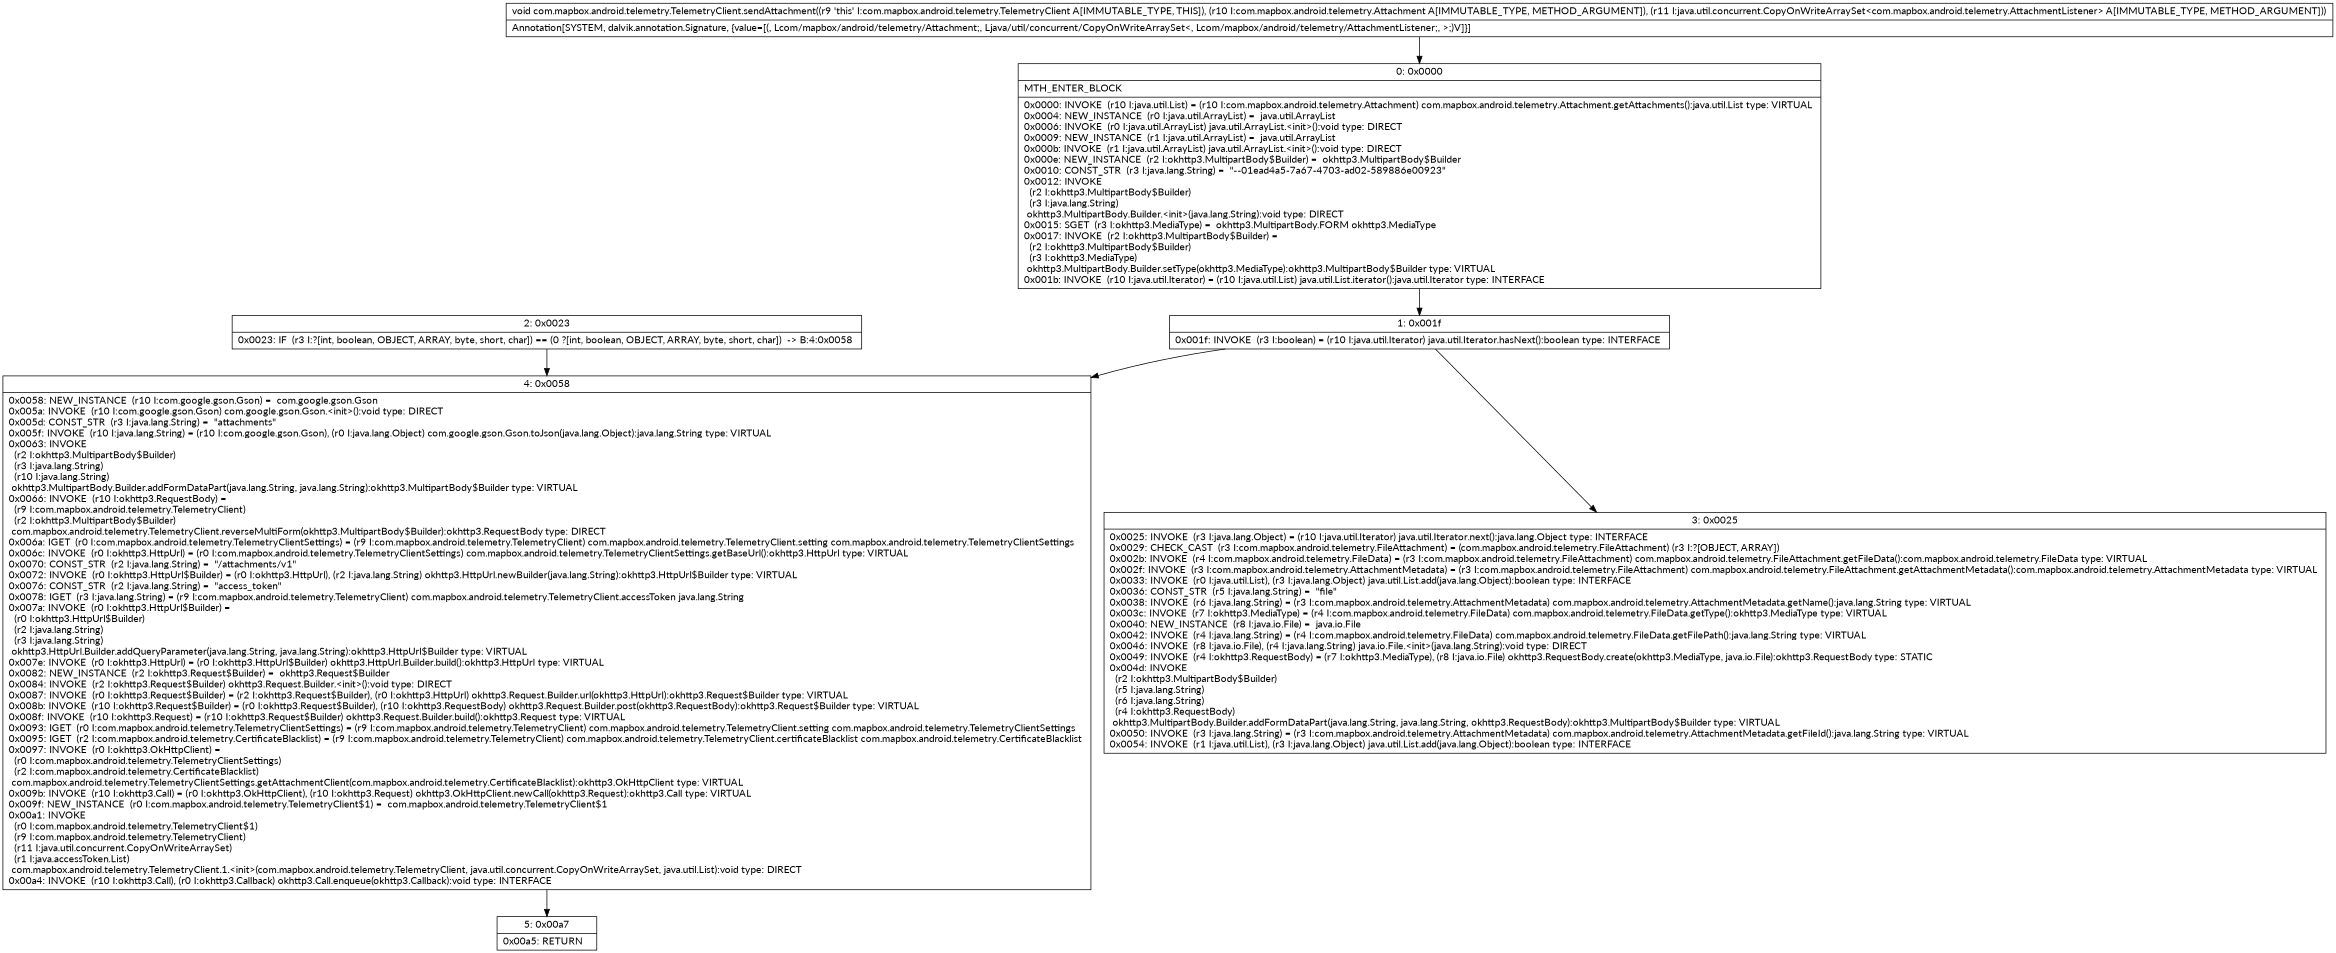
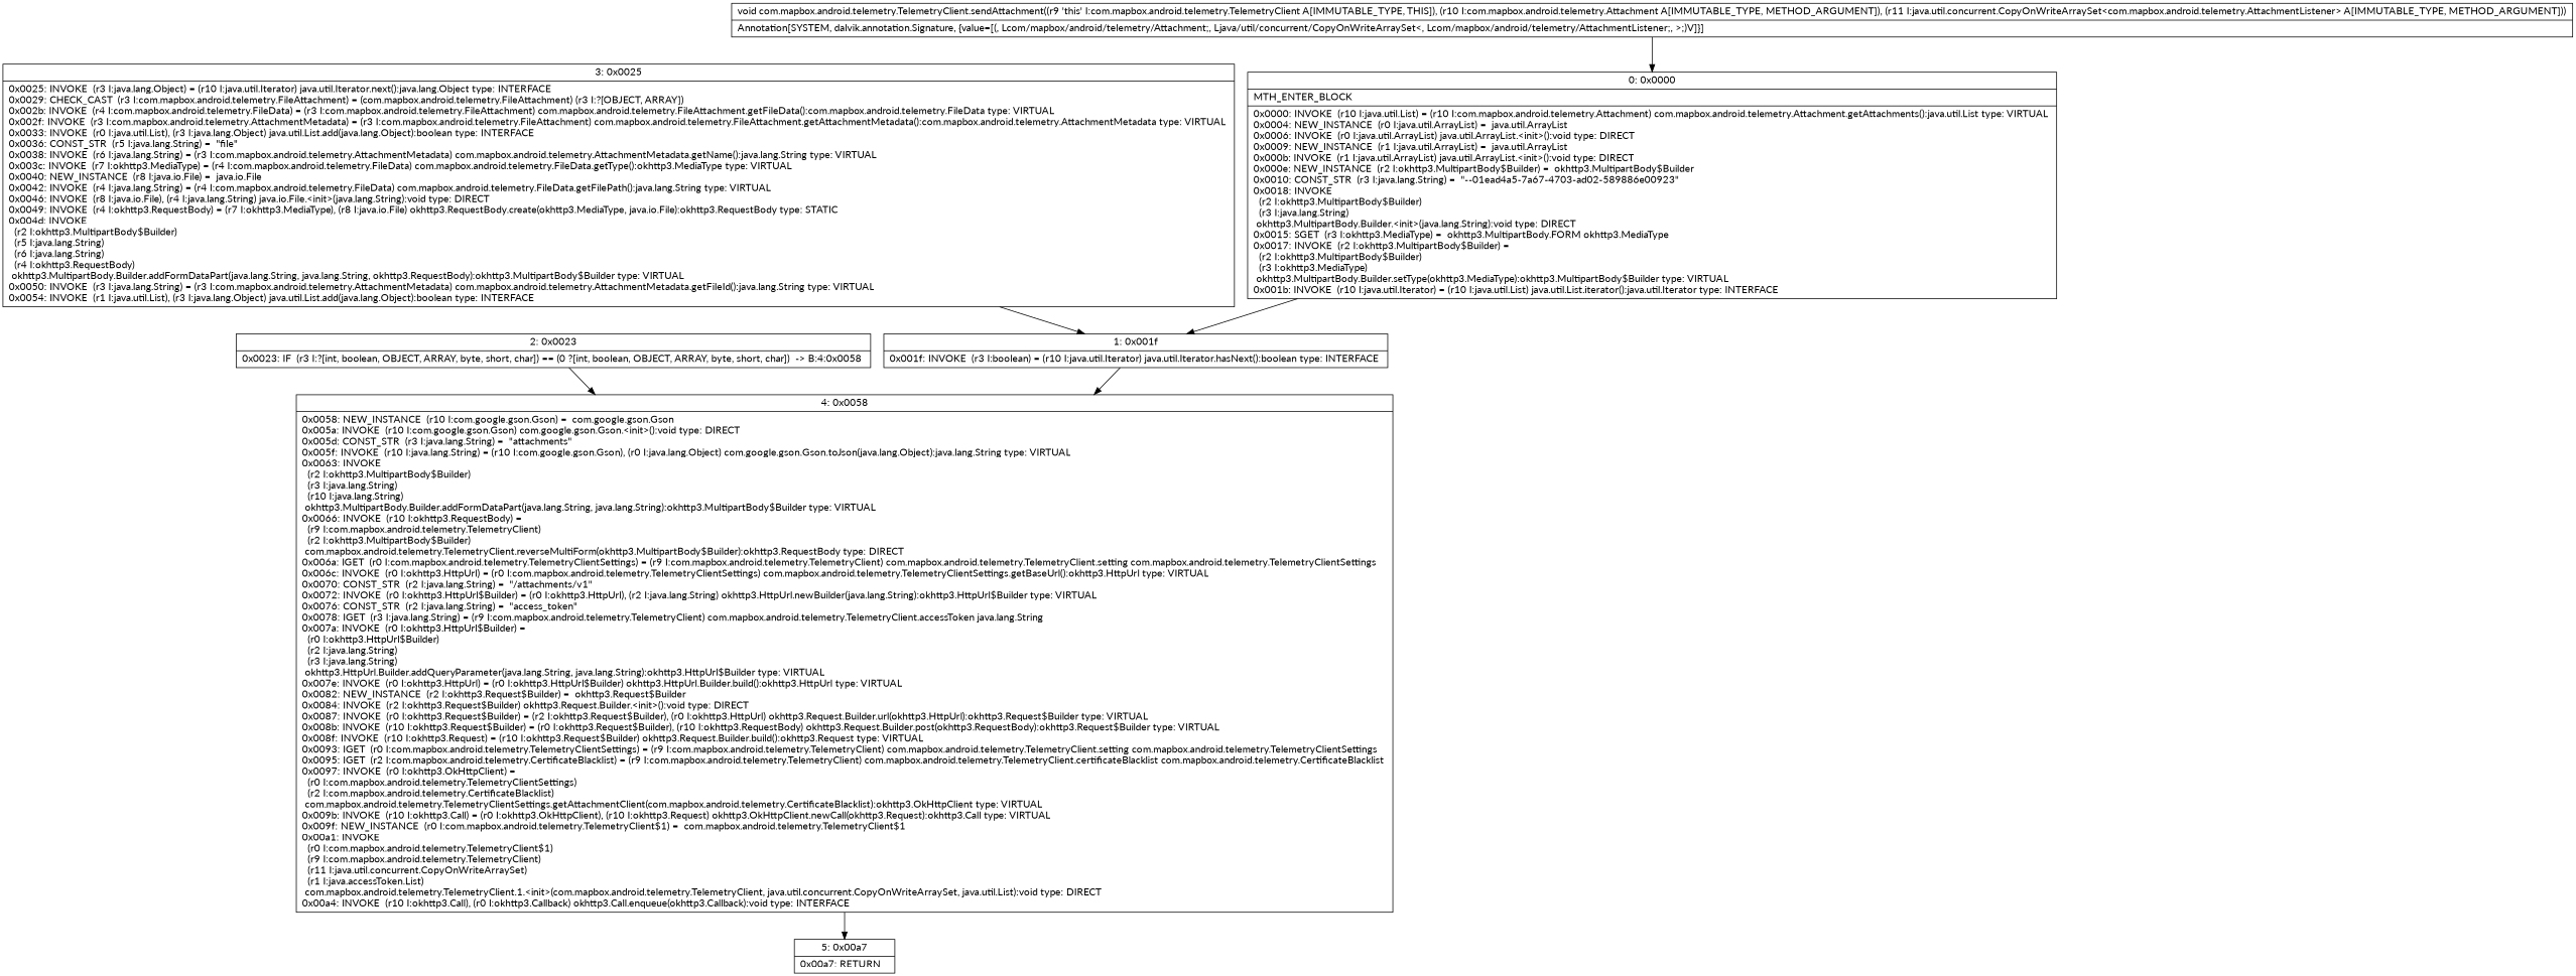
  digraph {
    fontname=Lato
    node [fontname=Lato shape=record]
    edge [fontname=Lato]
-   n1 [label="{0\:\ 0x0000|MTH_ENTER_BLOCK\l|0x0000: INVOKE  (r10 I:java.util.List) = (r10 I:com.mapbox.android.telemetry.Attachment) com.mapbox.android.telemetry.Attachment.getAttachments():java.util.List type: VIRTUAL \l0x0004: NEW_INSTANCE  (r0 I:java.util.ArrayList) =  java.util.ArrayList \l0x0006: INVOKE  (r0 I:java.util.ArrayList) java.util.ArrayList.\<init\>():void type: DIRECT \l0x0009: NEW_INSTANCE  (r1 I:java.util.ArrayList) =  java.util.ArrayList \l0x000b: INVOKE  (r1 I:java.util.ArrayList) java.util.ArrayList.\<init\>():void type: DIRECT \l0x000e: NEW_INSTANCE  (r2 I:okhttp3.MultipartBody$Builder) =  okhttp3.MultipartBody$Builder \l0x0010: CONST_STR  (r3 I:java.lang.String) =  \"\-\-01ead4a5\-7a67\-4703\-ad02\-589886e00923\" \l0x0012: INVOKE  \l  (r2 I:okhttp3.MultipartBody$Builder)\l  (r3 I:java.lang.String)\l okhttp3.MultipartBody.Builder.\<init\>(java.lang.String):void type: DIRECT \l0x0015: SGET  (r3 I:okhttp3.MediaType) =  okhttp3.MultipartBody.FORM okhttp3.MediaType \l0x0017: INVOKE  (r2 I:okhttp3.MultipartBody$Builder) = \l  (r2 I:okhttp3.MultipartBody$Builder)\l  (r3 I:okhttp3.MediaType)\l okhttp3.MultipartBody.Builder.setType(okhttp3.MediaType):okhttp3.MultipartBody$Builder type: VIRTUAL \l0x001b: INVOKE  (r10 I:java.util.Iterator) = (r10 I:java.util.List) java.util.List.iterator():java.util.Iterator type: INTERFACE \l}"]
+   n1 [label="{0\:\ 0x0000|MTH_ENTER_BLOCK\l|0x0000: INVOKE  (r10 I:java.util.List) = (r10 I:com.mapbox.android.telemetry.Attachment) com.mapbox.android.telemetry.Attachment.getAttachments():java.util.List type: VIRTUAL \l0x0004: NEW_INSTANCE  (r0 I:java.util.ArrayList) =  java.util.ArrayList \l0x0006: INVOKE  (r0 I:java.util.ArrayList) java.util.ArrayList.\<init\>():void type: DIRECT \l0x0009: NEW_INSTANCE  (r1 I:java.util.ArrayList) =  java.util.ArrayList \l0x000b: INVOKE  (r1 I:java.util.ArrayList) java.util.ArrayList.\<init\>():void type: DIRECT \l0x000e: NEW_INSTANCE  (r2 I:okhttp3.MultipartBody$Builder) =  okhttp3.MultipartBody$Builder \l0x0010: CONST_STR  (r3 I:java.lang.String) =  \"\-\-01ead4a5\-7a67\-4703\-ad02\-589886e00923\" \l0x0018: INVOKE  \l  (r2 I:okhttp3.MultipartBody$Builder)\l  (r3 I:java.lang.String)\l okhttp3.MultipartBody.Builder.\<init\>(java.lang.String):void type: DIRECT \l0x0015: SGET  (r3 I:okhttp3.MediaType) =  okhttp3.MultipartBody.FORM okhttp3.MediaType \l0x0017: INVOKE  (r2 I:okhttp3.MultipartBody$Builder) = \l  (r2 I:okhttp3.MultipartBody$Builder)\l  (r3 I:okhttp3.MediaType)\l okhttp3.MultipartBody.Builder.setType(okhttp3.MediaType):okhttp3.MultipartBody$Builder type: VIRTUAL \l0x001b: INVOKE  (r10 I:java.util.Iterator) = (r10 I:java.util.List) java.util.List.iterator():java.util.Iterator type: INTERFACE \l}"]
    n2 [label="{1\:\ 0x001f|0x001f: INVOKE  (r3 I:boolean) = (r10 I:java.util.Iterator) java.util.Iterator.hasNext():boolean type: INTERFACE \l}"]
    n3 [label="{4\:\ 0x0058|0x0058: NEW_INSTANCE  (r10 I:com.google.gson.Gson) =  com.google.gson.Gson \l0x005a: INVOKE  (r10 I:com.google.gson.Gson) com.google.gson.Gson.\<init\>():void type: DIRECT \l0x005d: CONST_STR  (r3 I:java.lang.String) =  \"attachments\" \l0x005f: INVOKE  (r10 I:java.lang.String) = (r10 I:com.google.gson.Gson), (r0 I:java.lang.Object) com.google.gson.Gson.toJson(java.lang.Object):java.lang.String type: VIRTUAL \l0x0063: INVOKE  \l  (r2 I:okhttp3.MultipartBody$Builder)\l  (r3 I:java.lang.String)\l  (r10 I:java.lang.String)\l okhttp3.MultipartBody.Builder.addFormDataPart(java.lang.String, java.lang.String):okhttp3.MultipartBody$Builder type: VIRTUAL \l0x0066: INVOKE  (r10 I:okhttp3.RequestBody) = \l  (r9 I:com.mapbox.android.telemetry.TelemetryClient)\l  (r2 I:okhttp3.MultipartBody$Builder)\l com.mapbox.android.telemetry.TelemetryClient.reverseMultiForm(okhttp3.MultipartBody$Builder):okhttp3.RequestBody type: DIRECT \l0x006a: IGET  (r0 I:com.mapbox.android.telemetry.TelemetryClientSettings) = (r9 I:com.mapbox.android.telemetry.TelemetryClient) com.mapbox.android.telemetry.TelemetryClient.setting com.mapbox.android.telemetry.TelemetryClientSettings \l0x006c: INVOKE  (r0 I:okhttp3.HttpUrl) = (r0 I:com.mapbox.android.telemetry.TelemetryClientSettings) com.mapbox.android.telemetry.TelemetryClientSettings.getBaseUrl():okhttp3.HttpUrl type: VIRTUAL \l0x0070: CONST_STR  (r2 I:java.lang.String) =  \"\/attachments\/v1\" \l0x0072: INVOKE  (r0 I:okhttp3.HttpUrl$Builder) = (r0 I:okhttp3.HttpUrl), (r2 I:java.lang.String) okhttp3.HttpUrl.newBuilder(java.lang.String):okhttp3.HttpUrl$Builder type: VIRTUAL \l0x0076: CONST_STR  (r2 I:java.lang.String) =  \"access_token\" \l0x0078: IGET  (r3 I:java.lang.String) = (r9 I:com.mapbox.android.telemetry.TelemetryClient) com.mapbox.android.telemetry.TelemetryClient.accessToken java.lang.String \l0x007a: INVOKE  (r0 I:okhttp3.HttpUrl$Builder) = \l  (r0 I:okhttp3.HttpUrl$Builder)\l  (r2 I:java.lang.String)\l  (r3 I:java.lang.String)\l okhttp3.HttpUrl.Builder.addQueryParameter(java.lang.String, java.lang.String):okhttp3.HttpUrl$Builder type: VIRTUAL \l0x007e: INVOKE  (r0 I:okhttp3.HttpUrl) = (r0 I:okhttp3.HttpUrl$Builder) okhttp3.HttpUrl.Builder.build():okhttp3.HttpUrl type: VIRTUAL \l0x0082: NEW_INSTANCE  (r2 I:okhttp3.Request$Builder) =  okhttp3.Request$Builder \l0x0084: INVOKE  (r2 I:okhttp3.Request$Builder) okhttp3.Request.Builder.\<init\>():void type: DIRECT \l0x0087: INVOKE  (r0 I:okhttp3.Request$Builder) = (r2 I:okhttp3.Request$Builder), (r0 I:okhttp3.HttpUrl) okhttp3.Request.Builder.url(okhttp3.HttpUrl):okhttp3.Request$Builder type: VIRTUAL \l0x008b: INVOKE  (r10 I:okhttp3.Request$Builder) = (r0 I:okhttp3.Request$Builder), (r10 I:okhttp3.RequestBody) okhttp3.Request.Builder.post(okhttp3.RequestBody):okhttp3.Request$Builder type: VIRTUAL \l0x008f: INVOKE  (r10 I:okhttp3.Request) = (r10 I:okhttp3.Request$Builder) okhttp3.Request.Builder.build():okhttp3.Request type: VIRTUAL \l0x0093: IGET  (r0 I:com.mapbox.android.telemetry.TelemetryClientSettings) = (r9 I:com.mapbox.android.telemetry.TelemetryClient) com.mapbox.android.telemetry.TelemetryClient.setting com.mapbox.android.telemetry.TelemetryClientSettings \l0x0095: IGET  (r2 I:com.mapbox.android.telemetry.CertificateBlacklist) = (r9 I:com.mapbox.android.telemetry.TelemetryClient) com.mapbox.android.telemetry.TelemetryClient.certificateBlacklist com.mapbox.android.telemetry.CertificateBlacklist \l0x0097: INVOKE  (r0 I:okhttp3.OkHttpClient) = \l  (r0 I:com.mapbox.android.telemetry.TelemetryClientSettings)\l  (r2 I:com.mapbox.android.telemetry.CertificateBlacklist)\l com.mapbox.android.telemetry.TelemetryClientSettings.getAttachmentClient(com.mapbox.android.telemetry.CertificateBlacklist):okhttp3.OkHttpClient type: VIRTUAL \l0x009b: INVOKE  (r10 I:okhttp3.Call) = (r0 I:okhttp3.OkHttpClient), (r10 I:okhttp3.Request) okhttp3.OkHttpClient.newCall(okhttp3.Request):okhttp3.Call type: VIRTUAL \l0x009f: NEW_INSTANCE  (r0 I:com.mapbox.android.telemetry.TelemetryClient$1) =  com.mapbox.android.telemetry.TelemetryClient$1 \l0x00a1: INVOKE  \l  (r0 I:com.mapbox.android.telemetry.TelemetryClient$1)\l  (r9 I:com.mapbox.android.telemetry.TelemetryClient)\l  (r11 I:java.util.concurrent.CopyOnWriteArraySet)\l  (r1 I:java.accessToken.List)\l com.mapbox.android.telemetry.TelemetryClient.1.\<init\>(com.mapbox.android.telemetry.TelemetryClient, java.util.concurrent.CopyOnWriteArraySet, java.util.List):void type: DIRECT \l0x00a4: INVOKE  (r10 I:okhttp3.Call), (r0 I:okhttp3.Callback) okhttp3.Call.enqueue(okhttp3.Callback):void type: INTERFACE \l}"]
    n4 [label="{2\:\ 0x0023|0x0023: IF  (r3 I:?[int, boolean, OBJECT, ARRAY, byte, short, char]) == (0 ?[int, boolean, OBJECT, ARRAY, byte, short, char])  \-\> B:4:0x0058 \l}"]
    n5 [label="{3\:\ 0x0025|0x0025: INVOKE  (r3 I:java.lang.Object) = (r10 I:java.util.Iterator) java.util.Iterator.next():java.lang.Object type: INTERFACE \l0x0029: CHECK_CAST  (r3 I:com.mapbox.android.telemetry.FileAttachment) = (com.mapbox.android.telemetry.FileAttachment) (r3 I:?[OBJECT, ARRAY]) \l0x002b: INVOKE  (r4 I:com.mapbox.android.telemetry.FileData) = (r3 I:com.mapbox.android.telemetry.FileAttachment) com.mapbox.android.telemetry.FileAttachment.getFileData():com.mapbox.android.telemetry.FileData type: VIRTUAL \l0x002f: INVOKE  (r3 I:com.mapbox.android.telemetry.AttachmentMetadata) = (r3 I:com.mapbox.android.telemetry.FileAttachment) com.mapbox.android.telemetry.FileAttachment.getAttachmentMetadata():com.mapbox.android.telemetry.AttachmentMetadata type: VIRTUAL \l0x0033: INVOKE  (r0 I:java.util.List), (r3 I:java.lang.Object) java.util.List.add(java.lang.Object):boolean type: INTERFACE \l0x0036: CONST_STR  (r5 I:java.lang.String) =  \"file\" \l0x0038: INVOKE  (r6 I:java.lang.String) = (r3 I:com.mapbox.android.telemetry.AttachmentMetadata) com.mapbox.android.telemetry.AttachmentMetadata.getName():java.lang.String type: VIRTUAL \l0x003c: INVOKE  (r7 I:okhttp3.MediaType) = (r4 I:com.mapbox.android.telemetry.FileData) com.mapbox.android.telemetry.FileData.getType():okhttp3.MediaType type: VIRTUAL \l0x0040: NEW_INSTANCE  (r8 I:java.io.File) =  java.io.File \l0x0042: INVOKE  (r4 I:java.lang.String) = (r4 I:com.mapbox.android.telemetry.FileData) com.mapbox.android.telemetry.FileData.getFilePath():java.lang.String type: VIRTUAL \l0x0046: INVOKE  (r8 I:java.io.File), (r4 I:java.lang.String) java.io.File.\<init\>(java.lang.String):void type: DIRECT \l0x0049: INVOKE  (r4 I:okhttp3.RequestBody) = (r7 I:okhttp3.MediaType), (r8 I:java.io.File) okhttp3.RequestBody.create(okhttp3.MediaType, java.io.File):okhttp3.RequestBody type: STATIC \l0x004d: INVOKE  \l  (r2 I:okhttp3.MultipartBody$Builder)\l  (r5 I:java.lang.String)\l  (r6 I:java.lang.String)\l  (r4 I:okhttp3.RequestBody)\l okhttp3.MultipartBody.Builder.addFormDataPart(java.lang.String, java.lang.String, okhttp3.RequestBody):okhttp3.MultipartBody$Builder type: VIRTUAL \l0x0050: INVOKE  (r3 I:java.lang.String) = (r3 I:com.mapbox.android.telemetry.AttachmentMetadata) com.mapbox.android.telemetry.AttachmentMetadata.getFileId():java.lang.String type: VIRTUAL \l0x0054: INVOKE  (r1 I:java.util.List), (r3 I:java.lang.Object) java.util.List.add(java.lang.Object):boolean type: INTERFACE \l}"]
-   n6 [label="{5\:\ 0x00a7|0x00a5: RETURN   \l}"]
+   n6 [label="{5\:\ 0x00a7|0x00a7: RETURN   \l}"]
    n7 [label="{void com.mapbox.android.telemetry.TelemetryClient.sendAttachment((r9 'this' I:com.mapbox.android.telemetry.TelemetryClient A[IMMUTABLE_TYPE, THIS]), (r10 I:com.mapbox.android.telemetry.Attachment A[IMMUTABLE_TYPE, METHOD_ARGUMENT]), (r11 I:java.util.concurrent.CopyOnWriteArraySet\<com.mapbox.android.telemetry.AttachmentListener\> A[IMMUTABLE_TYPE, METHOD_ARGUMENT]))  | Annotation[SYSTEM, dalvik.annotation.Signature, \{value=[(, Lcom\/mapbox\/android\/telemetry\/Attachment;, Ljava\/util\/concurrent\/CopyOnWriteArraySet\<, Lcom\/mapbox\/android\/telemetry\/AttachmentListener;, \>;)V]\}]\l}"]
    n1 -> n2
    n2 -> n3
    n3 -> n6
    n4 -> n3
-   n2 -> n5
+   n5 -> n2
    n7 -> n1
  }
